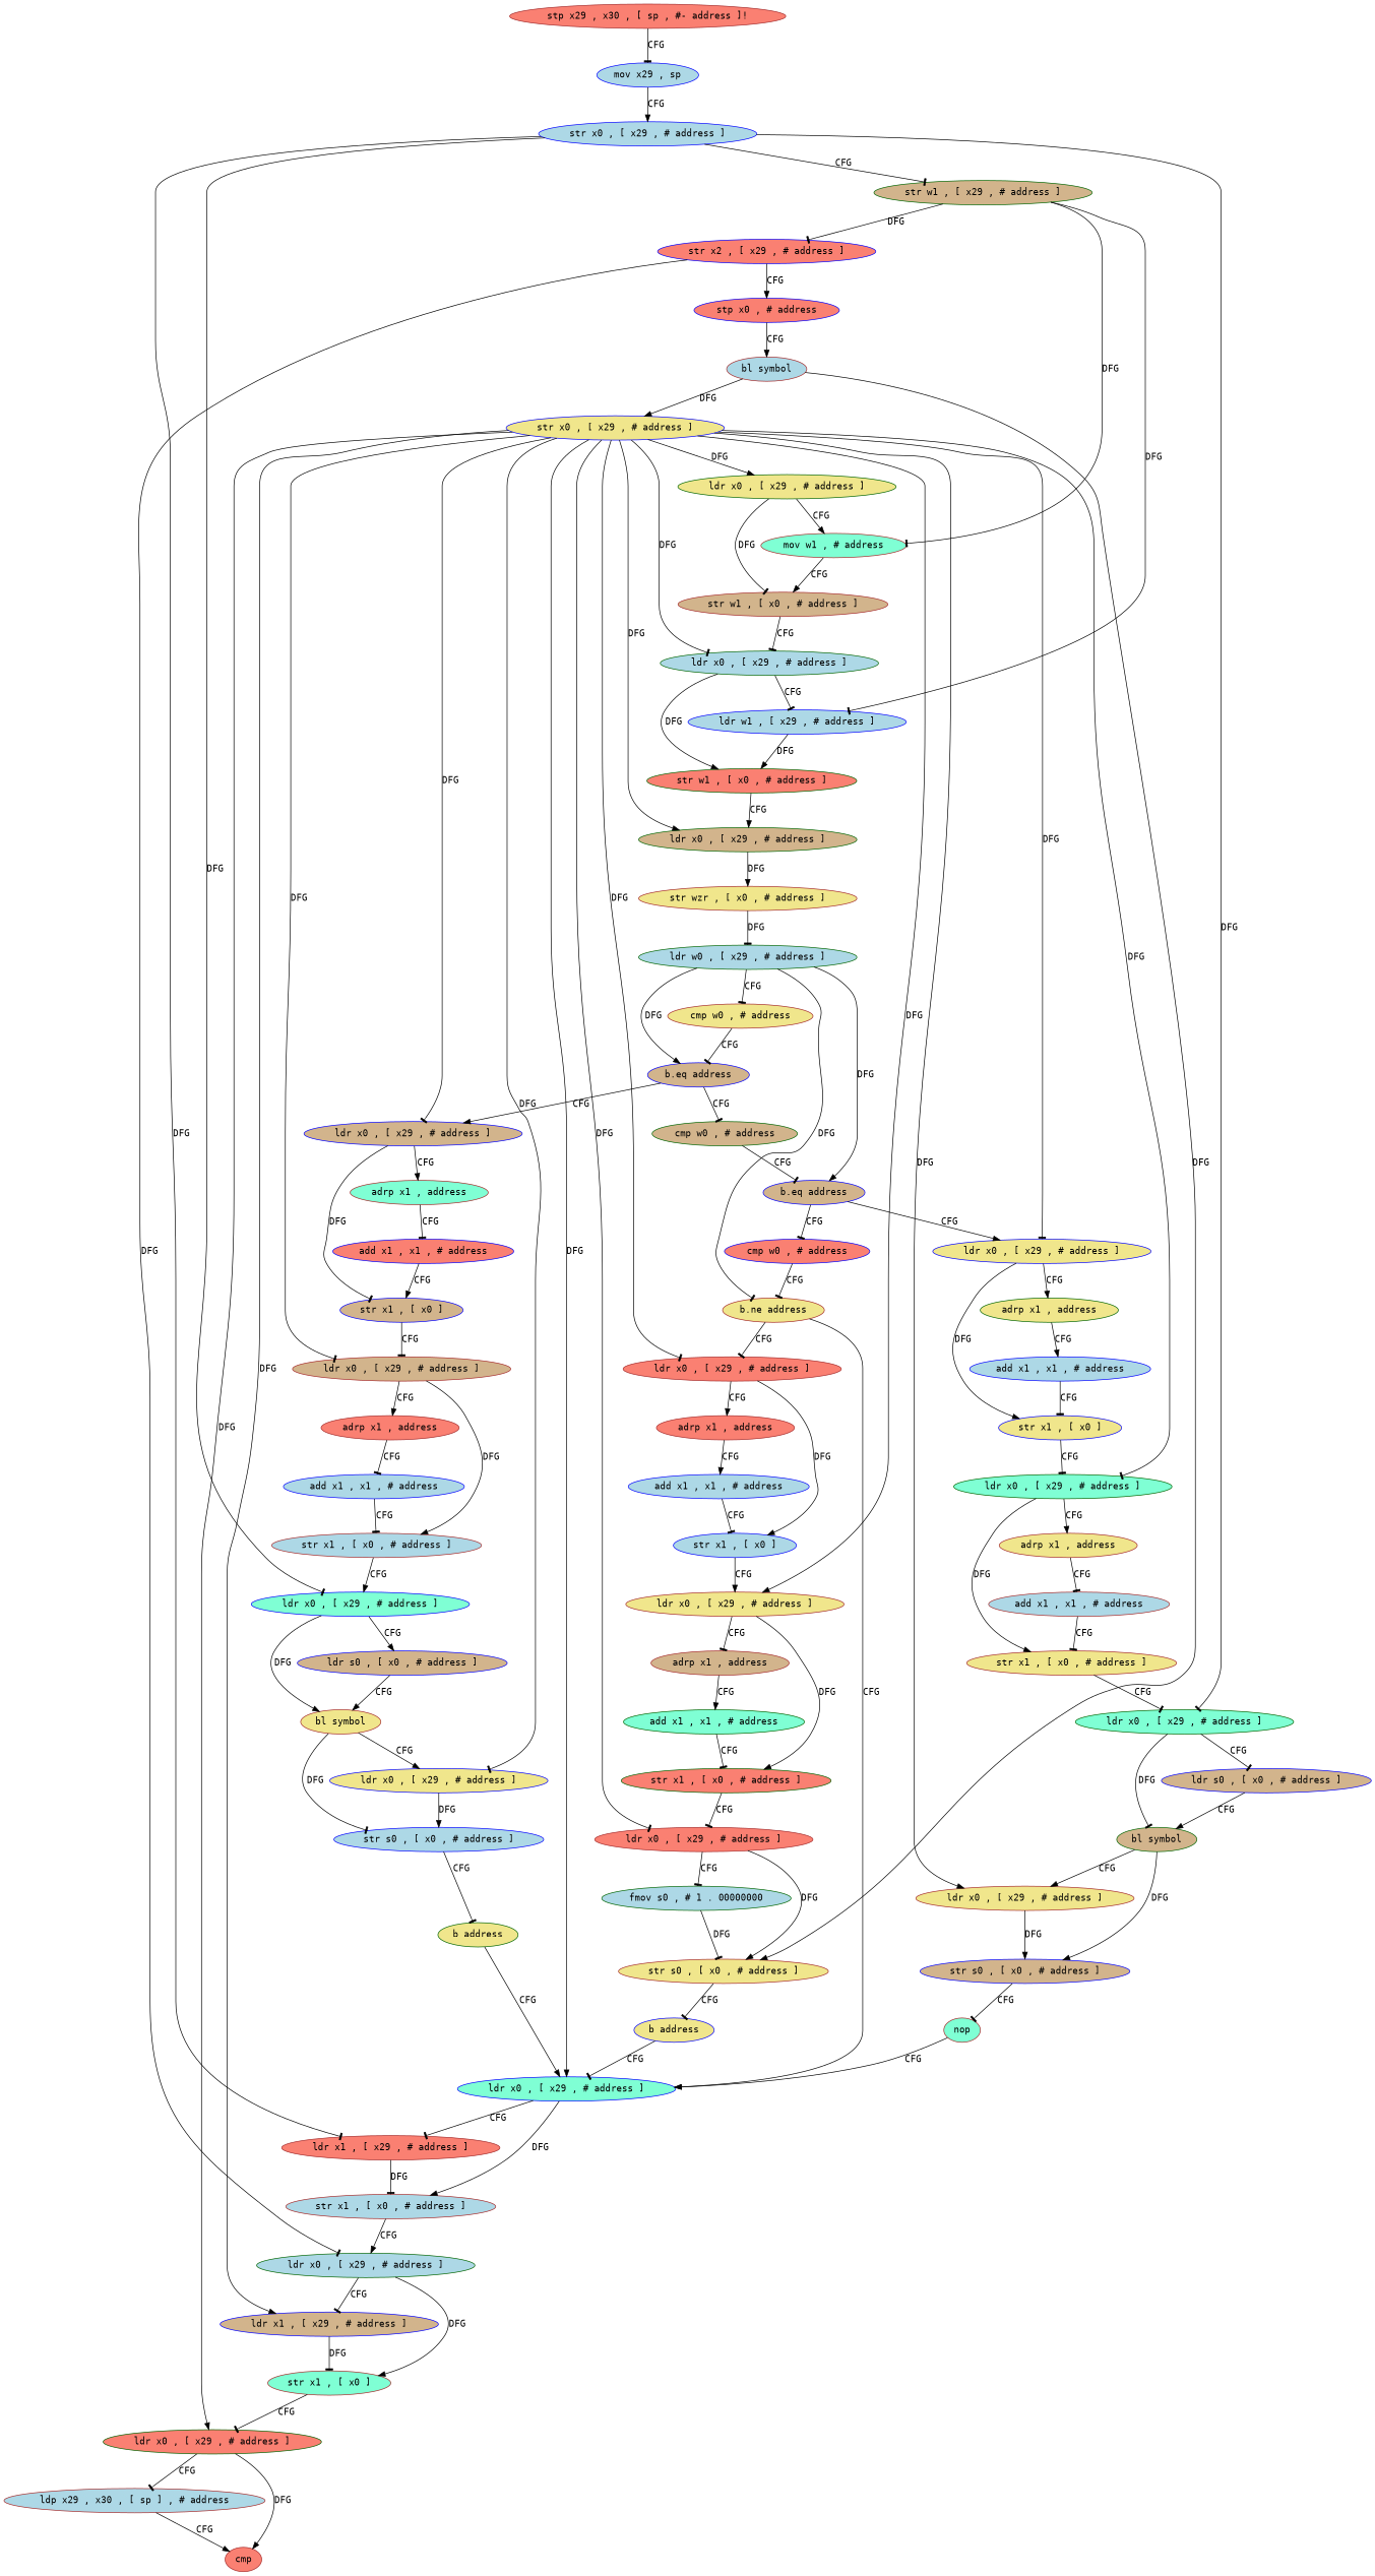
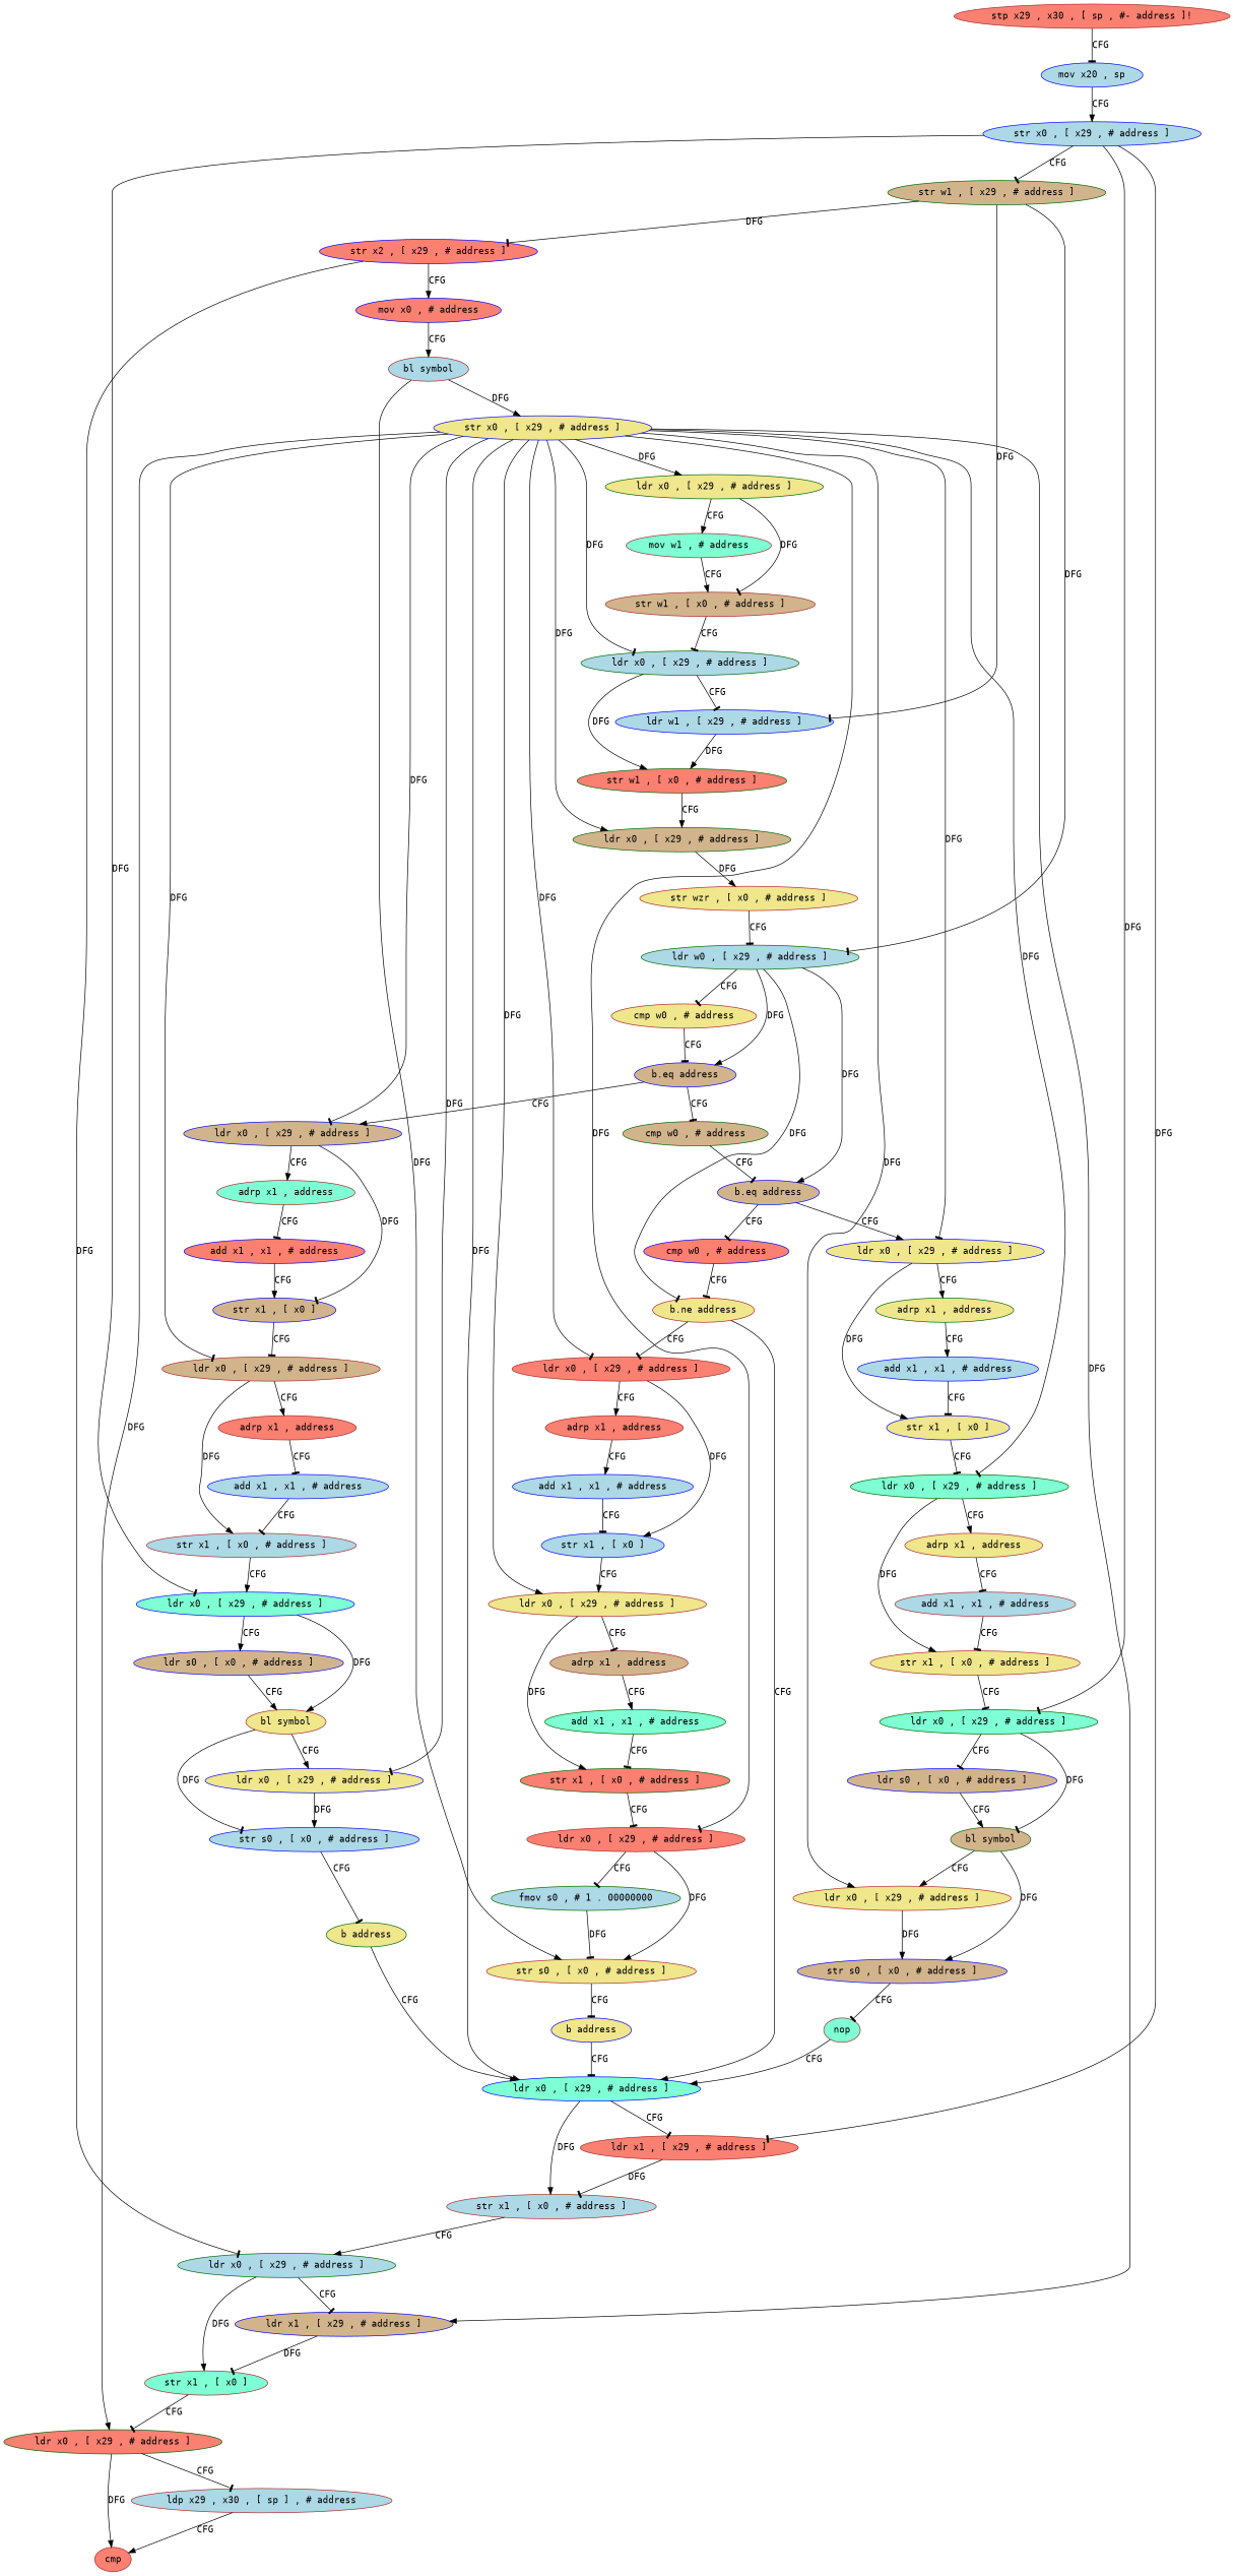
  digraph {
    fontname="DejaVu Sans Mono"
    node [color=brown fillcolor=lightblue fontname="DejaVu Sans Mono" style=filled]
    edge [arrowhead=tee fontname="DejaVu Sans Mono"]
    n1 [fillcolor=salmon label="stp x29 , x30 , [ sp , #- address ]!"]
-   n2 [color=blue label="mov x29 , sp"]
+   n2 [color=blue label="mov x20 , sp"]
    n3 [color=blue label="str x0 , [ x29 , # address ]"]
    n4 [color=darkgreen fillcolor=tan label="str w1 , [ x29 , # address ]"]
    n5 [color=blue fillcolor=aquamarine label="ldr x0 , [ x29 , # address ]"]
    n6 [fillcolor=salmon label="ldr x1 , [ x29 , # address ]"]
    n7 [color=darkgreen fillcolor=aquamarine label="ldr x0 , [ x29 , # address ]"]
    n8 [color=blue fillcolor=salmon label="str x2 , [ x29 , # address ]"]
    n9 [color=blue label="ldr w1 , [ x29 , # address ]"]
    n10 [color=darkgreen label="ldr w0 , [ x29 , # address ]"]
    n11 [color=blue fillcolor=tan label="ldr s0 , [ x0 , # address ]"]
    n12 [fillcolor=khaki label="bl symbol"]
    n13 [label="str x1 , [ x0 , # address ]"]
    n14 [color=blue fillcolor=tan label="ldr s0 , [ x0 , # address ]"]
    n15 [color=darkgreen fillcolor=tan label="bl symbol"]
-   n16 [color=blue fillcolor=salmon label="stp x0 , # address"]
+   n16 [color=blue fillcolor=salmon label="mov x0 , # address"]
    n17 [color=darkgreen label="ldr x0 , [ x29 , # address ]"]
    n18 [color=darkgreen fillcolor=salmon label="str w1 , [ x0 , # address ]"]
    n19 [fillcolor=khaki label="cmp w0 , # address"]
    n20 [color=blue fillcolor=tan label="b.eq address"]
    n21 [color=blue fillcolor=tan label="b.eq address"]
    n22 [fillcolor=khaki label="b.ne address"]
    n23 [label="bl symbol"]
    n24 [color=blue fillcolor=tan label="ldr x1 , [ x29 , # address ]"]
    n25 [fillcolor=aquamarine label="str x1 , [ x0 ]"]
    n26 [color=blue fillcolor=khaki label="str x0 , [ x29 , # address ]"]
    n27 [fillcolor=khaki label="str s0 , [ x0 , # address ]"]
    n28 [color=darkgreen fillcolor=khaki label="ldr x0 , [ x29 , # address ]"]
    n29 [color=darkgreen label="ldr x0 , [ x29 , # address ]"]
    n30 [color=darkgreen fillcolor=tan label="ldr x0 , [ x29 , # address ]"]
    n31 [color=blue fillcolor=tan label="ldr x0 , [ x29 , # address ]"]
    n32 [fillcolor=tan label="ldr x0 , [ x29 , # address ]"]
    n33 [color=blue fillcolor=khaki label="ldr x0 , [ x29 , # address ]"]
    n34 [color=blue fillcolor=aquamarine label="ldr x0 , [ x29 , # address ]"]
    n35 [color=blue fillcolor=khaki label="ldr x0 , [ x29 , # address ]"]
    n36 [color=darkgreen fillcolor=salmon label="ldr x0 , [ x29 , # address ]"]
    n37 [color=darkgreen fillcolor=aquamarine label="ldr x0 , [ x29 , # address ]"]
    n38 [fillcolor=khaki label="ldr x0 , [ x29 , # address ]"]
    n39 [fillcolor=salmon label="ldr x0 , [ x29 , # address ]"]
    n40 [fillcolor=khaki label="ldr x0 , [ x29 , # address ]"]
    n41 [fillcolor=salmon label="ldr x0 , [ x29 , # address ]"]
    n42 [color=blue fillcolor=khaki label="b address"]
    n43 [fillcolor=aquamarine label="mov w1 , # address"]
    n44 [fillcolor=tan label="str w1 , [ x0 , # address ]"]
    n45 [fillcolor=khaki label="str wzr , [ x0 , # address ]"]
    n46 [fillcolor=aquamarine label="adrp x1 , address"]
    n47 [color=blue fillcolor=tan label="str x1 , [ x0 ]"]
    n48 [fillcolor=salmon label="adrp x1 , address"]
    n49 [label="str x1 , [ x0 , # address ]"]
    n50 [color=blue label="str s0 , [ x0 , # address ]"]
    n51 [color=darkgreen fillcolor=khaki label="adrp x1 , address"]
    n52 [color=blue fillcolor=khaki label="str x1 , [ x0 ]"]
    n53 [label="ldp x29 , x30 , [ sp ] , # address"]
    n54 [fillcolor=salmon label=cmp]
    n55 [fillcolor=khaki label="adrp x1 , address"]
    n56 [fillcolor=khaki label="str x1 , [ x0 , # address ]"]
    n57 [color=blue fillcolor=tan label="str s0 , [ x0 , # address ]"]
    n58 [fillcolor=salmon label="adrp x1 , address"]
    n59 [color=blue label="str x1 , [ x0 ]"]
    n60 [fillcolor=tan label="adrp x1 , address"]
    n61 [color=darkgreen fillcolor=salmon label="str x1 , [ x0 , # address ]"]
    n62 [color=darkgreen label="fmov s0 , # 1 . 00000000"]
    n63 [color=darkgreen fillcolor=tan label="cmp w0 , # address"]
    n64 [color=blue fillcolor=salmon label="cmp w0 , # address"]
    n65 [color=blue fillcolor=salmon label="add x1 , x1 , # address"]
    n66 [color=blue label="add x1 , x1 , # address"]
    n67 [color=darkgreen fillcolor=khaki label="b address"]
    n68 [color=blue label="add x1 , x1 , # address"]
    n69 [label="add x1 , x1 , # address"]
    n70 [fillcolor=aquamarine label=nop]
    n71 [color=blue label="add x1 , x1 , # address"]
    n72 [color=darkgreen fillcolor=aquamarine label="add x1 , x1 , # address"]
    n1 -> n2 [label=CFG]
    n2 -> n3 [arrowhead=normal label=CFG]
    n3 -> n4 [label=CFG]
    n3 -> n5 [label=DFG]
    n3 -> n6 [label=DFG]
    n3 -> n7 [label=DFG]
    n4 -> n8 [label=DFG]
    n4 -> n9 [label=DFG]
-   n4 -> n43 [label=DFG]
+   n4 -> n10 [label=DFG]
    n5 -> n11 [arrowhead=normal label=CFG]
    n5 -> n12 [arrowhead=normal label=DFG]
    n6 -> n13 [label=DFG]
    n7 -> n14 [label=CFG]
    n7 -> n15 [label=DFG]
    n8 -> n16 [arrowhead=normal label=CFG]
    n8 -> n17 [label=DFG]
    n9 -> n18 [arrowhead=normal label=DFG]
    n10 -> n19 [label=CFG]
    n10 -> n20 [arrowhead=normal label=DFG]
    n10 -> n21 [arrowhead=normal label=DFG]
    n10 -> n22 [label=DFG]
    n11 -> n12 [arrowhead=normal label=CFG]
    n12 -> n33 [arrowhead=normal label=CFG]
    n12 -> n50 [label=DFG]
    n13 -> n17 [arrowhead=normal label=CFG]
    n14 -> n15 [arrowhead=normal label=CFG]
    n15 -> n38 [arrowhead=normal label=CFG]
    n15 -> n57 [arrowhead=normal label=DFG]
    n16 -> n23 [arrowhead=normal label=CFG]
    n17 -> n24 [label=CFG]
    n17 -> n25 [arrowhead=normal label=DFG]
    n18 -> n30 [arrowhead=normal label=CFG]
    n19 -> n20 [label=CFG]
    n20 -> n31 [arrowhead=normal label=CFG]
    n20 -> n63 [label=CFG]
    n21 -> n35 [arrowhead=normal label=CFG]
    n21 -> n64 [label=CFG]
    n22 -> n34 [arrowhead=normal label=CFG]
    n22 -> n39 [label=CFG]
    n23 -> n26 [arrowhead=normal label=DFG]
    n23 -> n27 [arrowhead=normal label=DFG]
    n24 -> n25 [label=DFG]
    n25 -> n36 [label=CFG]
    n26 -> n24 [arrowhead=normal label=DFG]
    n26 -> n28 [arrowhead=normal label=DFG]
    n26 -> n29 [label=DFG]
    n26 -> n30 [arrowhead=normal label=DFG]
    n26 -> n31 [label=DFG]
    n26 -> n32 [label=DFG]
    n26 -> n33 [label=DFG]
    n26 -> n34 [arrowhead=normal label=DFG]
    n26 -> n35 [label=DFG]
    n26 -> n36 [arrowhead=normal label=DFG]
    n26 -> n37 [label=DFG]
    n26 -> n38 [arrowhead=normal label=DFG]
    n26 -> n39 [label=DFG]
    n26 -> n40 [arrowhead=normal label=DFG]
    n26 -> n41 [label=DFG]
    n27 -> n42 [label=CFG]
    n28 -> n43 [arrowhead=normal label=CFG]
    n28 -> n44 [label=DFG]
    n29 -> n9 [label=CFG]
    n29 -> n18 [arrowhead=normal label=DFG]
    n30 -> n45 [arrowhead=normal label=DFG]
    n31 -> n46 [arrowhead=normal label=CFG]
    n31 -> n47 [label=DFG]
    n32 -> n48 [arrowhead=normal label=CFG]
    n32 -> n49 [arrowhead=normal label=DFG]
    n33 -> n50 [arrowhead=normal label=DFG]
    n34 -> n6 [label=CFG]
    n34 -> n13 [arrowhead=normal label=DFG]
    n35 -> n51 [arrowhead=normal label=CFG]
    n35 -> n52 [arrowhead=normal label=DFG]
    n36 -> n53 [label=CFG]
    n36 -> n54 [arrowhead=normal label=DFG]
    n37 -> n55 [arrowhead=normal label=CFG]
    n37 -> n56 [arrowhead=normal label=DFG]
    n38 -> n57 [arrowhead=normal label=DFG]
    n39 -> n58 [arrowhead=normal label=CFG]
    n39 -> n59 [arrowhead=normal label=DFG]
    n40 -> n60 [label=CFG]
    n40 -> n61 [arrowhead=normal label=DFG]
    n41 -> n27 [arrowhead=normal label=DFG]
    n41 -> n62 [label=CFG]
    n42 -> n34 [label=CFG]
    n43 -> n44 [arrowhead=normal label=CFG]
    n44 -> n29 [label=CFG]
-   n45 -> n10 [label=DFG]
+   n45 -> n10 [label=CFG]
    n46 -> n65 [label=CFG]
    n47 -> n32 [label=CFG]
    n48 -> n66 [label=CFG]
    n49 -> n5 [arrowhead=normal label=CFG]
    n50 -> n67 [label=CFG]
    n51 -> n68 [arrowhead=normal label=CFG]
    n52 -> n37 [label=CFG]
    n53 -> n54 [arrowhead=normal label=CFG]
    n55 -> n69 [label=CFG]
    n56 -> n7 [label=CFG]
    n57 -> n70 [label=CFG]
    n58 -> n71 [arrowhead=normal label=CFG]
    n59 -> n40 [arrowhead=normal label=CFG]
    n60 -> n72 [arrowhead=normal label=CFG]
    n61 -> n41 [label=CFG]
    n62 -> n27 [label=DFG]
    n63 -> n21 [label=CFG]
    n64 -> n22 [label=CFG]
    n65 -> n47 [arrowhead=normal label=CFG]
    n66 -> n49 [label=CFG]
    n67 -> n34 [arrowhead=normal label=CFG]
    n68 -> n52 [label=CFG]
    n69 -> n56 [label=CFG]
    n70 -> n34 [arrowhead=normal label=CFG]
    n71 -> n59 [label=CFG]
    n72 -> n61 [label=CFG]
  }
